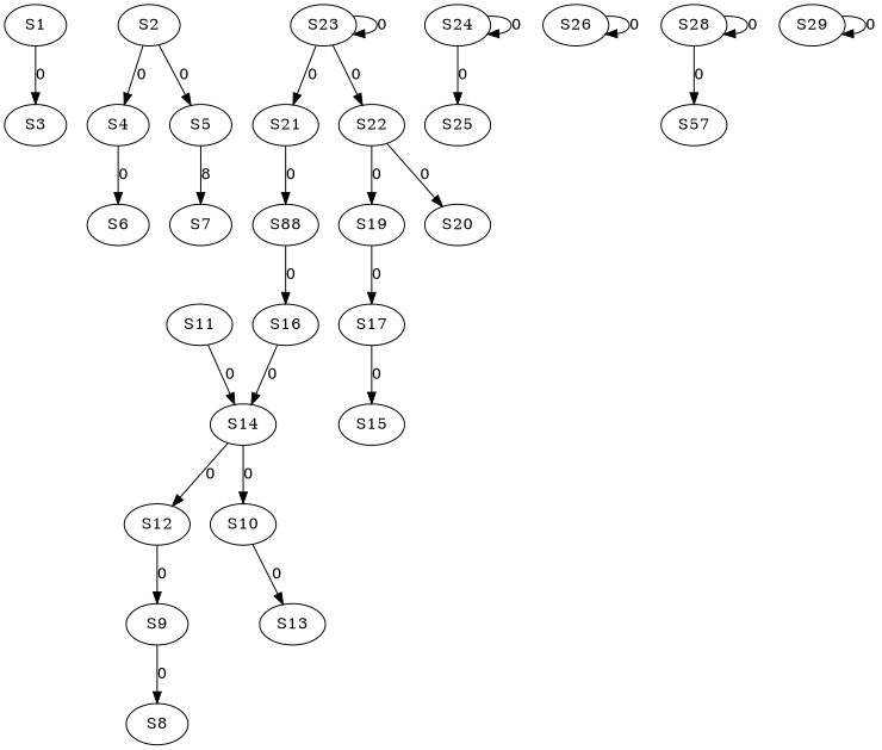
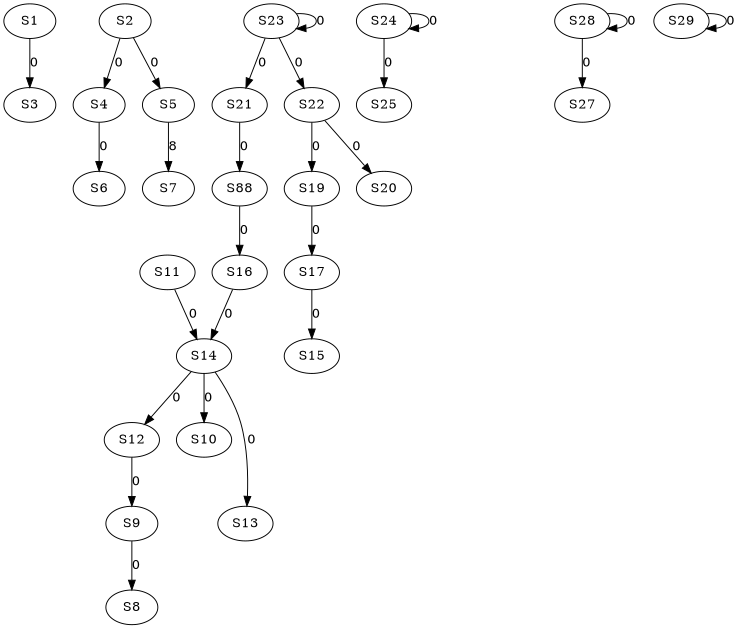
  strict digraph {
    S1
    S3
    S2
    S4
    S5
    S6
    S7
    S9
    S8
    S12
    S14
    S10
    S13
    S11
    S16
    S17
    S15
    n18 [label=S88]
    S19
    S21
    S22
    S20
    S23
    S24
    S25
-   S26
    S28
-   S27 [label=S57]
+   S27
    S29
    S1 -> S3 [label=0]
    S2 -> S4 [label=0]
    S2 -> S5 [label=0]
    S4 -> S6 [label=0]
    S5 -> S7 [label=8]
    S9 -> S8 [label=0]
    S12 -> S9 [label=0]
    S14 -> S12 [label=0]
    S14 -> S10 [label=0]
-   S10 -> S13 [label=0]
+   S14 -> S13 [label=0]
    S11 -> S14 [label=0]
    S16 -> S14 [label=0]
    S17 -> S15 [label=0]
    n18 -> S16 [label=0]
    S19 -> S17 [label=0]
    S21 -> n18 [label=0]
    S22 -> S19 [label=0]
    S22 -> S20 [label=0]
    S23 -> S21 [label=0]
    S23 -> S22 [label=0]
    S23 -> S23 [label=0]
    S24 -> S24 [label=0]
    S24 -> S25 [label=0]
-   S26 -> S26 [label=0]
    S28 -> S28 [label=0]
    S28 -> S27 [label=0]
    S29 -> S29 [label=0]
  }
